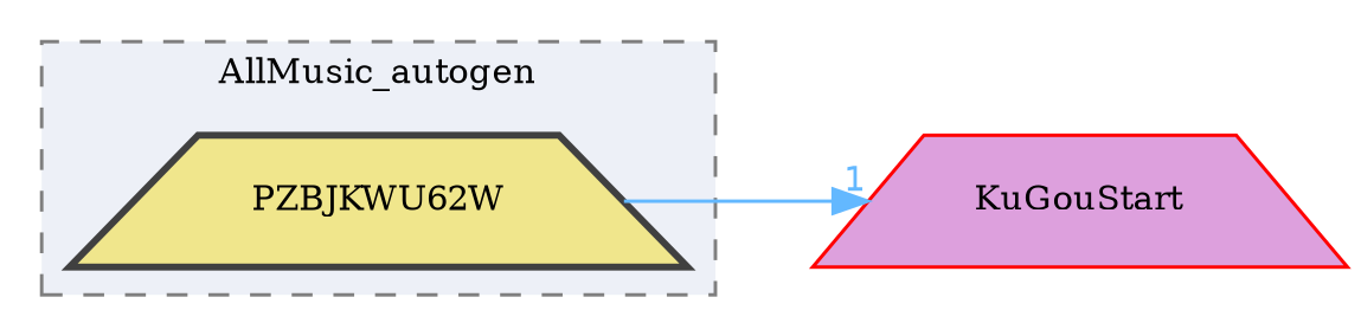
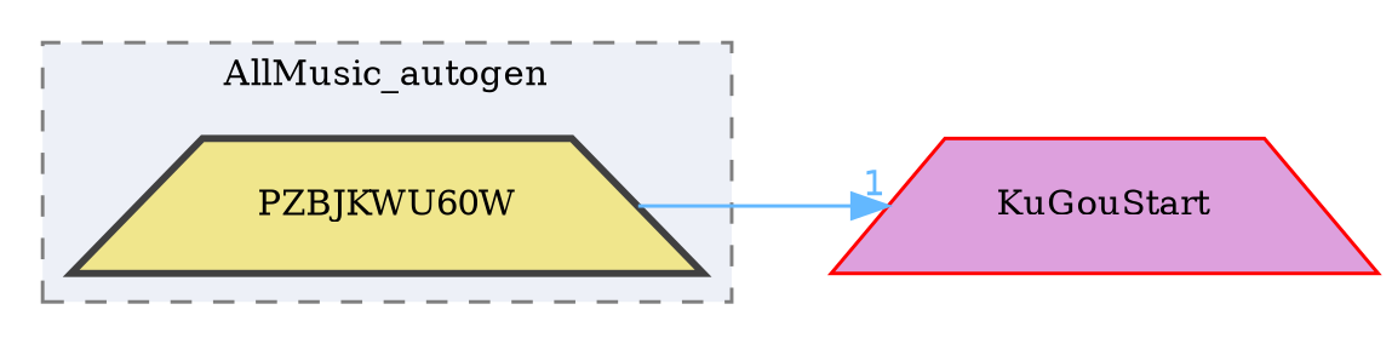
  digraph {
    compound=true
    rankdir=LR
    fontname="DejaVu Serif"
    node [fontname="DejaVu Serif" fontsize=10 shape=trapezium]
-   n1 [color=grey25 fillcolor=khaki height=0.2 label=PZBJKWU62W style="filled,bold" width=0.4]
+   n1 [color=grey25 fillcolor=khaki height=0.2 label=PZBJKWU60W style="filled,bold" width=0.4]
    n2 [color=red fillcolor=plum height=0.2 label=KuGouStart style=filled width=0.4]
    subgraph cluster_1 {
      bgcolor="#edf0f7"
      fontsize=10
      label=AllMusic_autogen
      pencolor=grey50
      style="filled,dashed"
      n1
    }
    n1 -> n2 [color=steelblue1 fontcolor=steelblue1 fontname="DejaVu Serif" fontsize=10 headlabel=1 labeldistance=1.5 labelfontname=Helvetica labelfontsize=10]
  }
